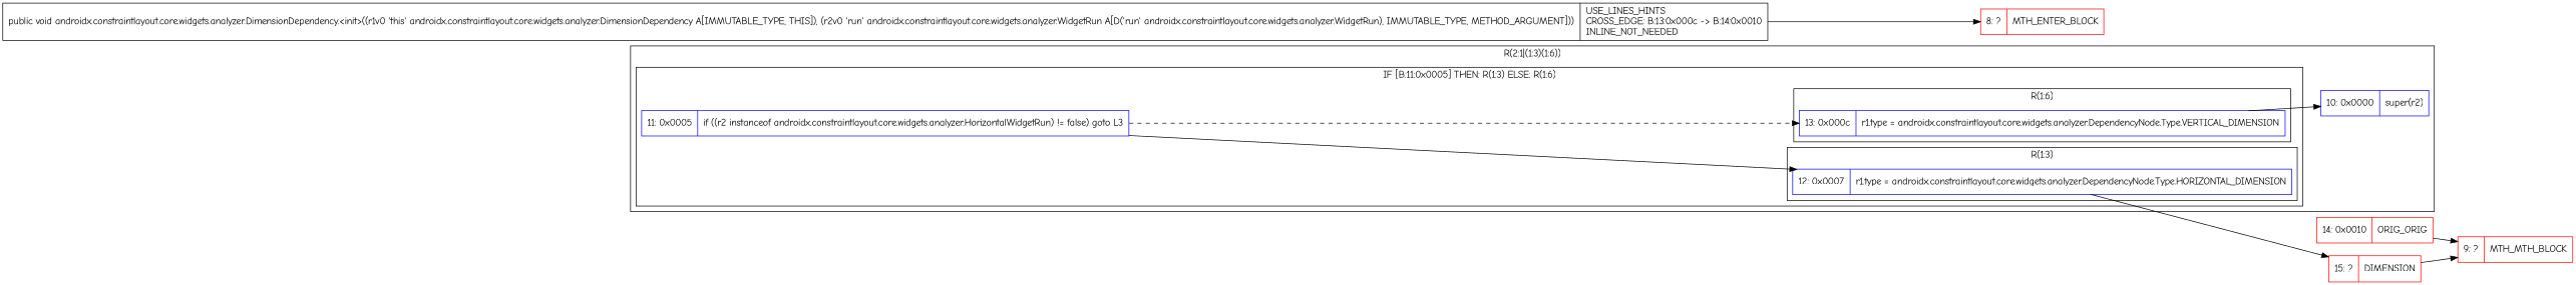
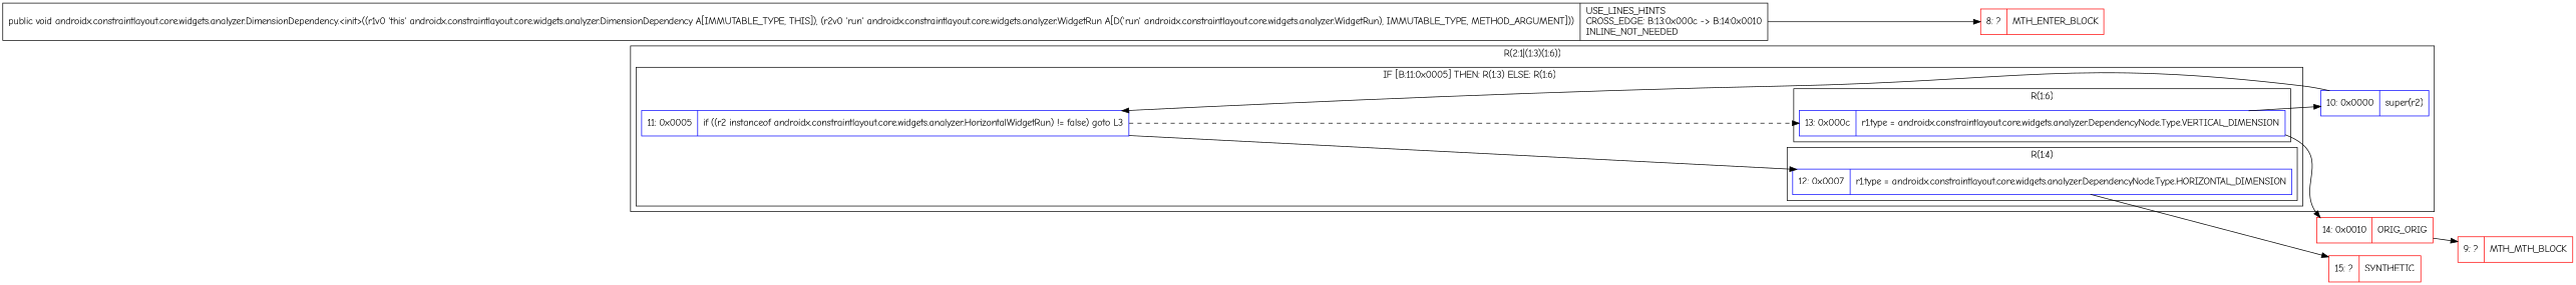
  digraph {
    fontname="Comic Neue"
    rankdir=LR
    node [color=blue fontname="Comic Neue" shape=record]
    edge [fontname="Comic Neue"]
    n1 [label="{12\:\ 0x0007|r1.type = androidx.constraintlayout.core.widgets.analyzer.DependencyNode.Type.HORIZONTAL_DIMENSION\l}"]
    n2 [label="{13\:\ 0x000c|r1.type = androidx.constraintlayout.core.widgets.analyzer.DependencyNode.Type.VERTICAL_DIMENSION\l}"]
    n3 [label="{11\:\ 0x0005|if ((r2 instanceof androidx.constraintlayout.core.widgets.analyzer.HorizontalWidgetRun) != false) goto L3\l}"]
    n4 [label="{10\:\ 0x0000|super(r2)\l}"]
-   n5 [color=red label="{15\:\ ?|DIMENSION\l}"]
+   n5 [color=red label="{15\:\ ?|SYNTHETIC\l}"]
    n6 [color=red label="{14\:\ 0x0010|ORIG_ORIG\l}"]
    n7 [color=red label="{9\:\ ?|MTH_MTH_BLOCK\l}"]
    n8 [color=red label="{8\:\ ?|MTH_ENTER_BLOCK\l}"]
    n9 [label="{public void androidx.constraintlayout.core.widgets.analyzer.DimensionDependency.\<init\>((r1v0 'this' androidx.constraintlayout.core.widgets.analyzer.DimensionDependency A[IMMUTABLE_TYPE, THIS]), (r2v0 'run' androidx.constraintlayout.core.widgets.analyzer.WidgetRun A[D('run' androidx.constraintlayout.core.widgets.analyzer.WidgetRun), IMMUTABLE_TYPE, METHOD_ARGUMENT]))  | USE_LINES_HINTS\lCROSS_EDGE: B:13:0x000c \-\> B:14:0x0010\lINLINE_NOT_NEEDED\l}" color=""]
    subgraph cluster_1 {
      label="R(2:1|(1:3)(1:6))"
      n4
      subgraph cluster_2 {
        label="IF [B:11:0x0005] THEN: R(1:3) ELSE: R(1:6)"
        n3
        subgraph cluster_3 {
-         label="R(1:3)"
+         label="R(1:4)"
          n1
        }
        subgraph cluster_4 {
          label="R(1:6)"
          n2
        }
      }
    }
    n1 -> n5
    n2 -> n4
+   n2 -> n6
    n3 -> n1
    n3 -> n2 [style=dashed]
-   n5 -> n7
+   n4 -> n3
    n6 -> n7
    n9 -> n8
  }
